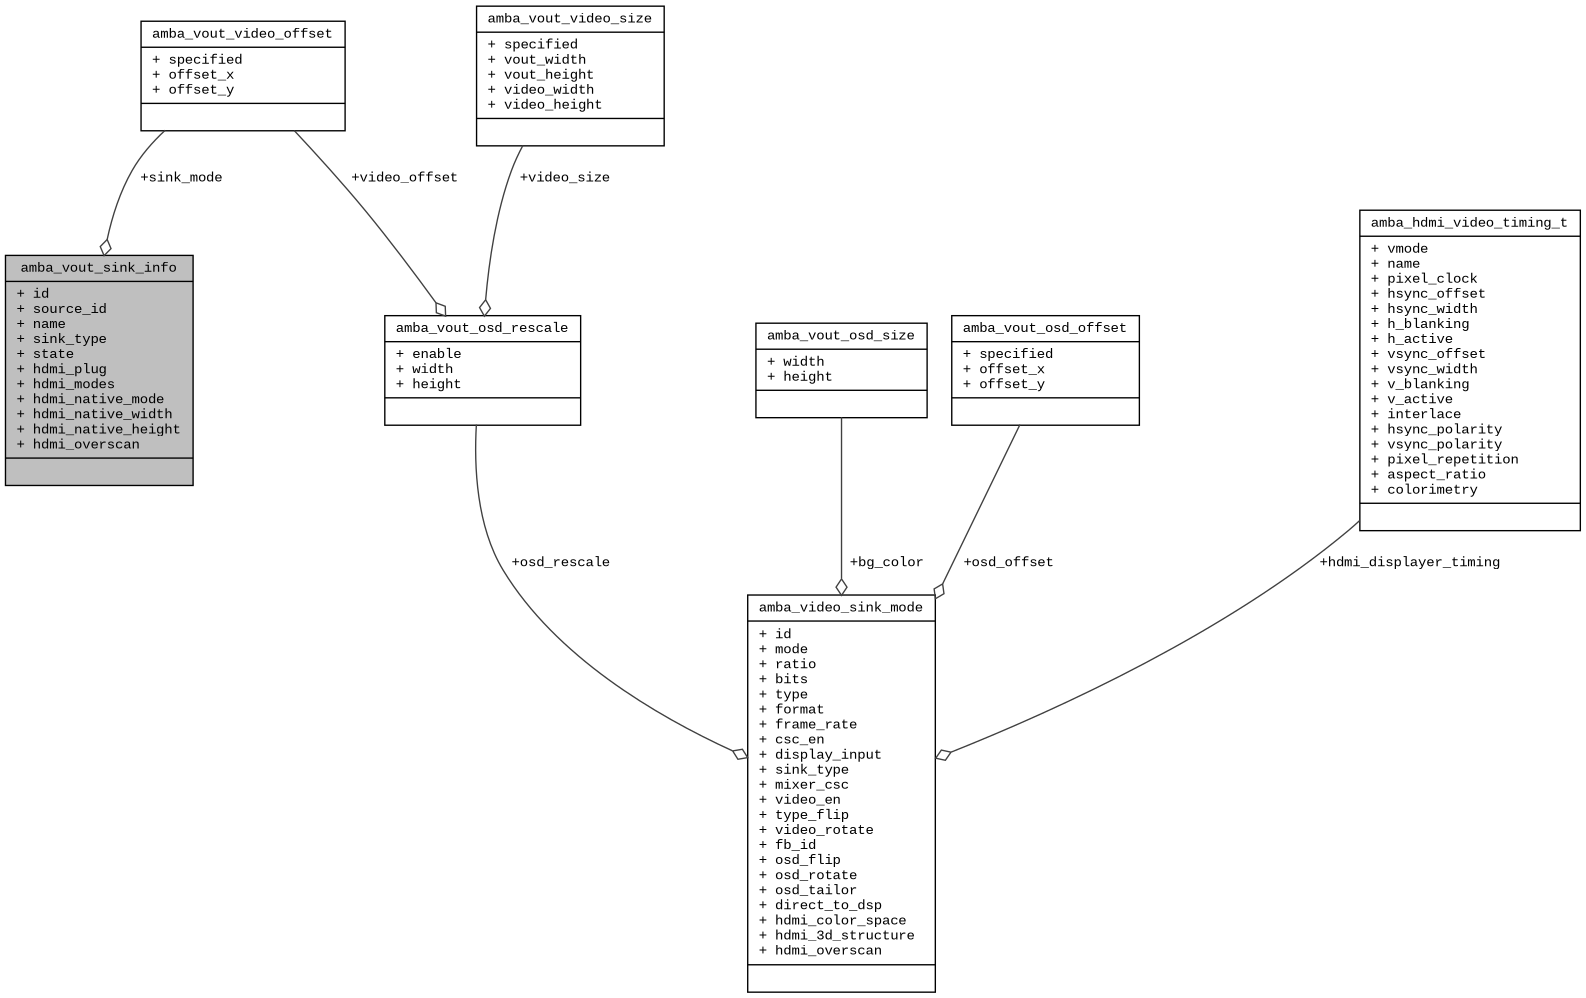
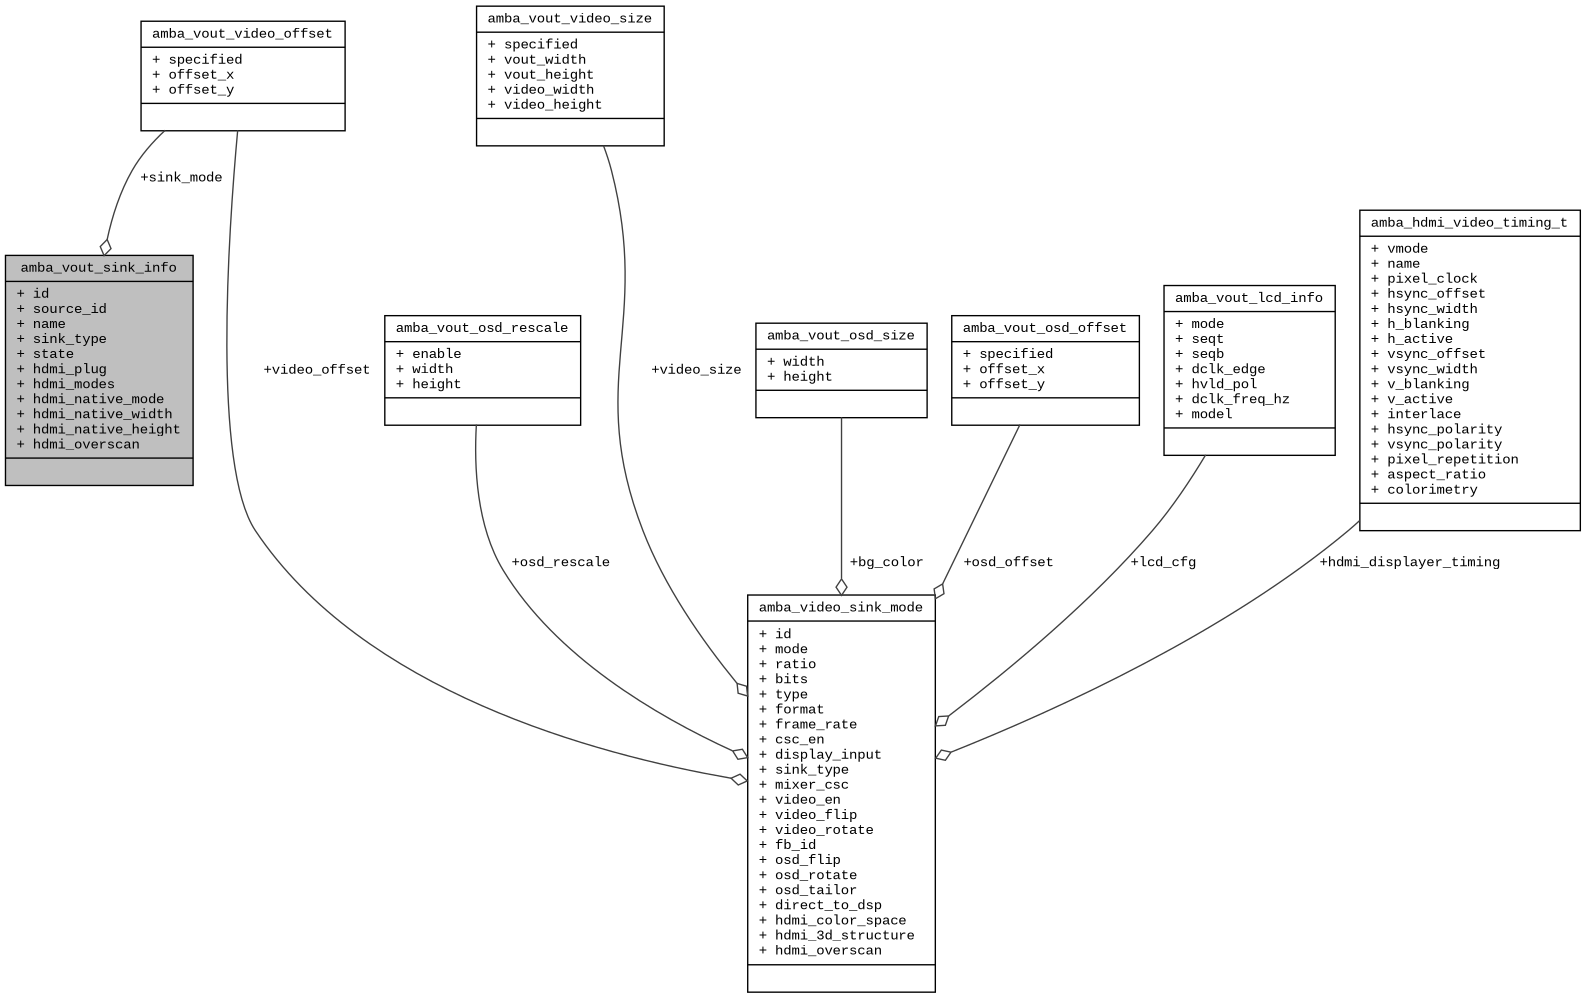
  digraph {
    fontname="Liberation Mono"
    node [color=black fontname="Liberation Mono" fontsize=10 shape=record]
    edge [arrowhead=odiamond color=grey25 fontname="Liberation Mono" fontsize=10 labelfontname=Helvetica labelfontsize=10 style=solid]
    n1 [fillcolor=grey75 fontcolor=black height=0.2 label="{amba_vout_sink_info\n|+ id\l+ source_id\l+ name\l+ sink_type\l+ state\l+ hdmi_plug\l+ hdmi_modes\l+ hdmi_native_mode\l+ hdmi_native_width\l+ hdmi_native_height\l+ hdmi_overscan\l|}" style=filled width=0.4]
-   n2 [height=0.2 label="{amba_video_sink_mode\n|+ id\l+ mode\l+ ratio\l+ bits\l+ type\l+ format\l+ frame_rate\l+ csc_en\l+ display_input\l+ sink_type\l+ mixer_csc\l+ video_en\l+ type_flip\l+ video_rotate\l+ fb_id\l+ osd_flip\l+ osd_rotate\l+ osd_tailor\l+ direct_to_dsp\l+ hdmi_color_space\l+ hdmi_3d_structure\l+ hdmi_overscan\l|}" width=0.4]
+   n2 [height=0.2 label="{amba_video_sink_mode\n|+ id\l+ mode\l+ ratio\l+ bits\l+ type\l+ format\l+ frame_rate\l+ csc_en\l+ display_input\l+ sink_type\l+ mixer_csc\l+ video_en\l+ video_flip\l+ video_rotate\l+ fb_id\l+ osd_flip\l+ osd_rotate\l+ osd_tailor\l+ direct_to_dsp\l+ hdmi_color_space\l+ hdmi_3d_structure\l+ hdmi_overscan\l|}" width=0.4]
    n3 [height=0.2 label="{amba_vout_video_size\n|+ specified\l+ vout_width\l+ vout_height\l+ video_width\l+ video_height\l|}" width=0.4]
    n4 [height=0.2 label="{amba_vout_video_offset\n|+ specified\l+ offset_x\l+ offset_y\l|}" width=0.4]
    n5 [height=0.2 label="{amba_vout_osd_size\n|+ width\l+ height\l|}" width=0.4]
    n6 [height=0.2 label="{amba_vout_osd_rescale\n|+ enable\l+ width\l+ height\l|}" width=0.4]
    n7 [height=0.2 label="{amba_vout_osd_offset\n|+ specified\l+ offset_x\l+ offset_y\l|}" width=0.4]
+   n8 [height=0.2 label="{amba_vout_lcd_info\n|+ mode\l+ seqt\l+ seqb\l+ dclk_edge\l+ hvld_pol\l+ dclk_freq_hz\l+ model\l|}" width=0.4]
    n9 [height=0.2 label="{amba_hdmi_video_timing_t\n|+ vmode\l+ name\l+ pixel_clock\l+ hsync_offset\l+ hsync_width\l+ h_blanking\l+ h_active\l+ vsync_offset\l+ vsync_width\l+ v_blanking\l+ v_active\l+ interlace\l+ hsync_polarity\l+ vsync_polarity\l+ pixel_repetition\l+ aspect_ratio\l+ colorimetry\l|}" width=0.4]
-   n3 -> n6 [label=" +video_size"]
+   n3 -> n2 [label=" +video_size"]
    n4 -> n1 [label=" +sink_mode"]
-   n4 -> n6 [label=" +video_offset"]
+   n4 -> n2 [label=" +video_offset"]
    n5 -> n2 [label=" +bg_color"]
    n6 -> n2 [label=" +osd_rescale"]
    n7 -> n2 [label=" +osd_offset"]
+   n8 -> n2 [label=" +lcd_cfg"]
    n9 -> n2 [label=" +hdmi_displayer_timing"]
  }
